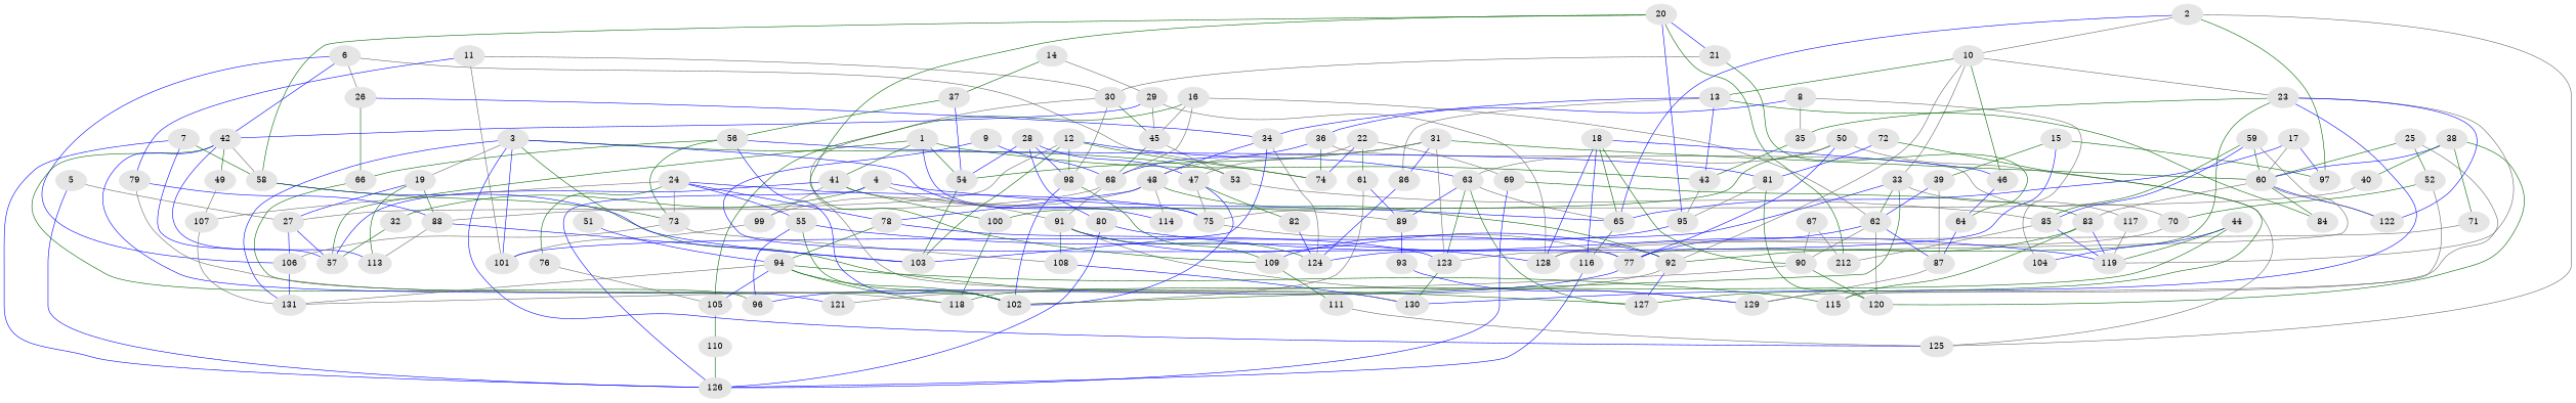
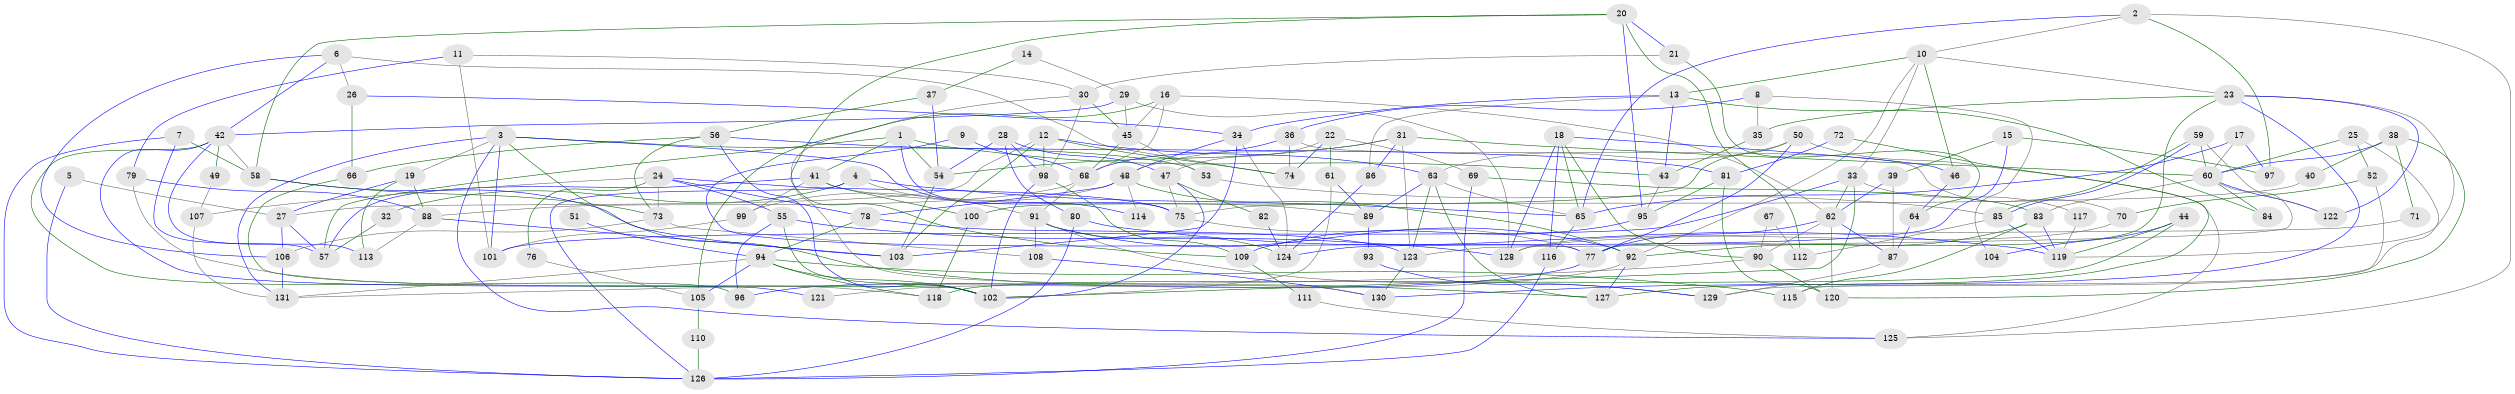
  graph {
    node [color=gray90 style=filled]
    edge [color=blue]
    1
    41
    43
    54
    57
    75
    89
    99
    100
    95
    103
    77
    2
    10
    65
    97
    125
    13
    23
    33
    46
    92
    116
    3
    19
    53
    101
    114
    127
    131
    27
    88
    113
    85
    4
    32
    91
    126
    124
    129
    108
    5
    106
    6
    26
    74
    42
    34
    66
    51
    94
    7
    58
    73
    8
    35
    36
    104
    68
    70
    9
    96
    84
    86
    119
    122
    130
    62
    102
    117
    64
    121
    11
    30
    79
    98
    45
    118
    12
    63
    123
    109
    48
    14
    29
    37
    128
    56
    15
    39
    87
    16
    105
    90
    120
    110
    17
    60
    83
    18
    20
    21
-   112 [label=212]
+   112
    111
    22
    47
    61
    69
    82
    24
    55
    76
    78
    107
    25
    52
    115
    28
    80
    49
    31
    81
    38
    40
    71
    93
    44
    50
    59
    67
    72
    1 -- 41 [color=darkgreen]
    1 -- 43 [color=darkgreen]
    1 -- 54 [color=darkgreen]
    1 -- 57 [color=darkgreen]
    1 -- 75
    41 -- 57
    41 -- 89 [color=gray40]
    41 -- 99 [color=gray40]
    41 -- 100 [color=darkgreen]
    43 -- 95 [color=gray40]
    54 -- 103 [color=darkgreen]
    75 -- 77 [color=gray40]
    89 -- 93
    99 -- 101 [color=gray40]
    100 -- 118 [color=darkgreen]
    95 -- 109
    77 -- 96
    2 -- 10 [color=gray40]
    2 -- 65
    2 -- 97 [color=darkgreen]
    2 -- 125 [color=gray40]
    10 -- 13 [color=darkgreen]
    10 -- 23 [color=gray40]
    10 -- 33 [color=gray40]
    10 -- 46 [color=darkgreen]
    10 -- 92 [color=gray40]
    65 -- 116 [color=darkgreen]
    13 -- 43
    13 -- 34
    13 -- 84 [color=darkgreen]
    13 -- 86 [color=gray40]
    23 -- 77 [color=darkgreen]
    23 -- 35 [color=darkgreen]
    23 -- 119 [color=gray40]
    23 -- 122
    23 -- 130
    33 -- 101
    33 -- 62 [color=darkgreen]
    33 -- 102 [color=darkgreen]
    33 -- 117 [color=gray40]
    46 -- 64
    92 -- 127
    92 -- 121 [color=gray40]
    116 -- 126
    3 -- 125
    3 -- 19 [color=gray40]
    3 -- 53 [color=darkgreen]
    3 -- 101
    3 -- 114
    3 -- 127 [color=darkgreen]
    3 -- 131
    19 -- 27
    19 -- 88 [color=darkgreen]
    19 -- 113 [color=darkgreen]
    53 -- 85 [color=gray40]
    27 -- 57
    27 -- 106
    88 -- 103
    88 -- 113 [color=gray40]
    85 -- 119
    85 -- 112 [color=gray40]
    4 -- 65
    4 -- 32 [color=darkgreen]
    4 -- 91 [color=gray40]
    4 -- 126
    32 -- 57 [color=darkgreen]
    91 -- 92
    91 -- 124 [color=darkgreen]
    91 -- 129 [color=gray40]
    91 -- 108 [color=darkgreen]
    108 -- 130
    5 -- 27 [color=gray40]
    5 -- 126
    106 -- 131
    6 -- 106
    6 -- 26 [color=gray40]
    6 -- 74 [color=gray40]
    6 -- 42
    26 -- 34
    26 -- 66 [color=darkgreen]
    42 -- 113
    42 -- 58 [color=gray40]
    42 -- 96 [color=darkgreen]
    42 -- 121
    42 -- 49 [color=darkgreen]
    34 -- 103
    34 -- 124 [color=gray40]
    34 -- 48
    66 -- 102 [color=darkgreen]
    51 -- 94
    94 -- 131 [color=gray40]
    94 -- 102 [color=darkgreen]
    94 -- 118 [color=darkgreen]
    94 -- 105
    94 -- 115 [color=darkgreen]
    7 -- 57
    7 -- 126
    7 -- 58 [color=darkgreen]
    58 -- 103
    58 -- 73 [color=darkgreen]
    73 -- 108 [color=gray40]
    73 -- 106 [color=gray40]
    8 -- 35 [color=gray40]
    8 -- 36
    8 -- 104 [color=gray40]
    35 -- 43 [color=darkgreen]
    36 -- 74 [color=darkgreen]
    36 -- 68
    36 -- 70 [color=gray40]
    68 -- 88 [color=gray40]
    68 -- 91 [color=gray40]
    70 -- 128 [color=gray40]
    9 -- 77
    9 -- 68
    86 -- 124
    62 -- 77
    62 -- 87
    62 -- 90 [color=gray40]
    62 -- 120 [color=gray40]
    117 -- 119 [color=gray40]
    64 -- 87
    11 -- 101 [color=gray40]
    11 -- 30 [color=gray40]
    11 -- 79
    30 -- 130 [color=gray40]
    30 -- 98 [color=gray40]
    30 -- 45 [color=darkgreen]
    79 -- 88
    79 -- 118 [color=gray40]
    98 -- 102
    98 -- 109 [color=darkgreen]
    45 -- 53 [color=gray40]
    45 -- 68 [color=darkgreen]
    12 -- 103 [color=darkgreen]
    12 -- 27 [color=gray40]
    12 -- 74 [color=darkgreen]
    12 -- 98 [color=darkgreen]
    12 -- 63
    63 -- 89
    63 -- 65 [color=gray40]
    63 -- 127 [color=darkgreen]
    63 -- 123 [color=darkgreen]
    123 -- 130 [color=darkgreen]
    109 -- 111 [color=darkgreen]
    48 -- 99 [color=gray40]
    48 -- 92 [color=darkgreen]
    48 -- 114 [color=gray40]
    48 -- 78
    14 -- 29 [color=gray40]
    14 -- 37 [color=darkgreen]
    29 -- 42
    29 -- 45 [color=gray40]
    29 -- 128 [color=gray40]
    37 -- 54
    37 -- 56 [color=darkgreen]
    56 -- 66 [color=darkgreen]
    56 -- 73 [color=darkgreen]
    56 -- 102
    56 -- 81
    15 -- 97 [color=darkgreen]
    15 -- 124
    15 -- 39 [color=darkgreen]
    39 -- 62
    39 -- 87 [color=gray40]
    87 -- 129 [color=gray40]
    16 -- 68 [color=gray40]
    16 -- 62 [color=gray40]
    16 -- 45 [color=gray40]
    16 -- 105 [color=darkgreen]
    105 -- 110 [color=darkgreen]
    90 -- 131 [color=gray40]
    90 -- 120 [color=darkgreen]
    110 -- 126 [color=darkgreen]
    17 -- 65
    17 -- 97
    17 -- 60 [color=gray40]
    60 -- 84 [color=darkgreen]
    60 -- 122
    60 -- 123 [color=gray40]
    60 -- 83 [color=gray40]
    83 -- 92 [color=darkgreen]
    83 -- 119
    83 -- 115 [color=darkgreen]
    18 -- 65 [color=darkgreen]
    18 -- 46
    18 -- 116
    18 -- 128
    18 -- 90 [color=darkgreen]
    20 -- 95
    20 -- 58 [color=darkgreen]
    20 -- 109 [color=darkgreen]
    20 -- 21
    20 -- 112 [color=darkgreen]
    21 -- 64 [color=darkgreen]
    21 -- 30 [color=gray40]
    111 -- 125 [color=gray40]
    22 -- 74
    22 -- 47 [color=gray40]
    22 -- 61 [color=darkgreen]
    22 -- 69 [color=gray40]
    47 -- 75 [color=gray40]
    47 -- 102
    47 -- 82 [color=darkgreen]
    61 -- 89
    61 -- 102 [color=gray40]
    69 -- 126
    69 -- 83 [color=darkgreen]
    82 -- 124
    24 -- 75
    24 -- 73 [color=gray40]
    24 -- 55
    24 -- 76 [color=darkgreen]
    24 -- 78
    24 -- 107 [color=gray40]
    55 -- 96
    55 -- 102 [color=darkgreen]
    55 -- 128
    76 -- 105 [color=gray40]
    78 -- 94 [color=darkgreen]
    78 -- 123
    107 -- 131 [color=gray40]
    25 -- 129 [color=gray40]
    25 -- 60 [color=darkgreen]
    25 -- 52 [color=darkgreen]
    52 -- 70 [color=darkgreen]
    52 -- 115 [color=gray40]
    28 -- 54
    28 -- 98
    28 -- 47
    28 -- 80
    80 -- 126
    80 -- 119
    49 -- 107 [color=gray40]
    31 -- 54 [color=darkgreen]
    31 -- 86
    31 -- 123 [color=gray40]
    31 -- 48 [color=gray40]
    31 -- 60 [color=darkgreen]
-   81 -- 95 [color=gray40]
+   81 -- 95 [color=darkgreen]
    81 -- 120 [color=darkgreen]
    38 -- 120 [color=darkgreen]
    38 -- 60
    38 -- 40 [color=darkgreen]
    38 -- 71 [color=darkgreen]
    40 -- 75 [color=gray40]
    71 -- 128 [color=gray40]
    93 -- 129
    44 -- 104
    44 -- 119 [color=darkgreen]
    44 -- 118 [color=darkgreen]
    50 -- 100 [color=darkgreen]
    50 -- 77
    50 -- 125 [color=gray40]
    50 -- 63 [color=gray40]
    59 -- 85 [color=darkgreen]
    59 -- 85
    59 -- 122 [color=gray40]
    59 -- 60 [color=darkgreen]
    67 -- 90 [color=gray40]
    67 -- 112 [color=gray40]
    72 -- 127 [color=darkgreen]
    72 -- 81
  }
